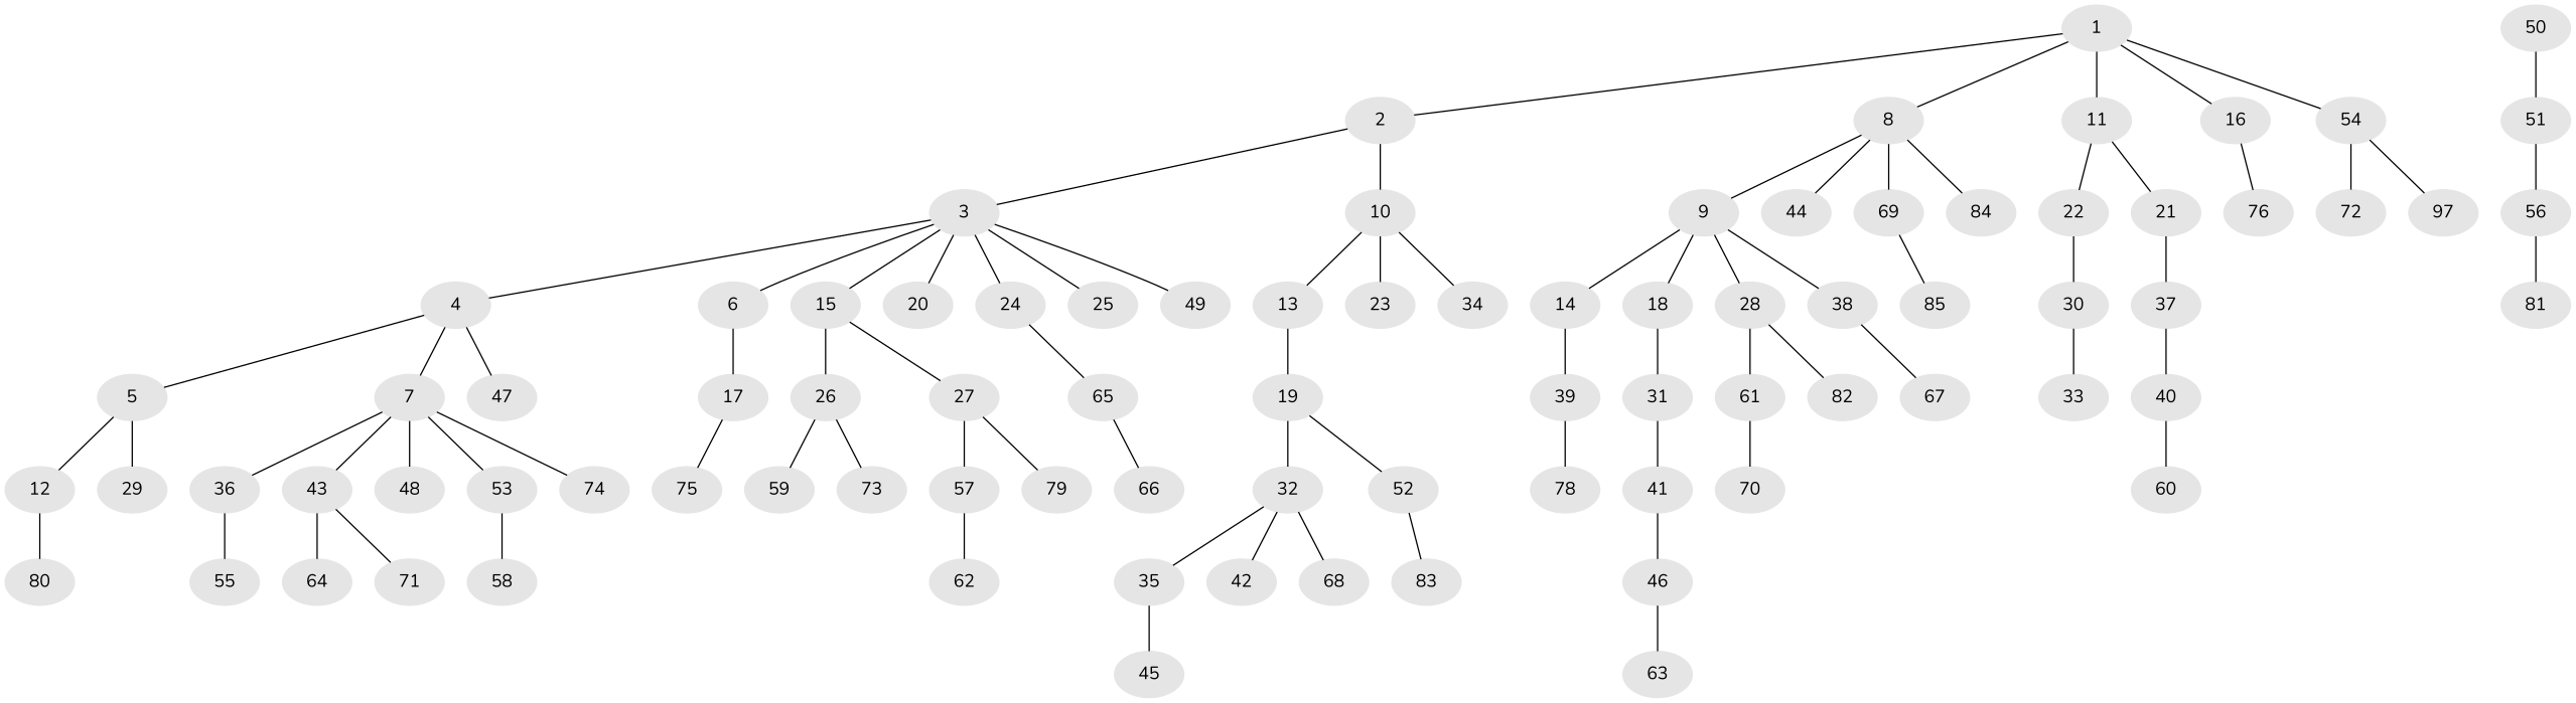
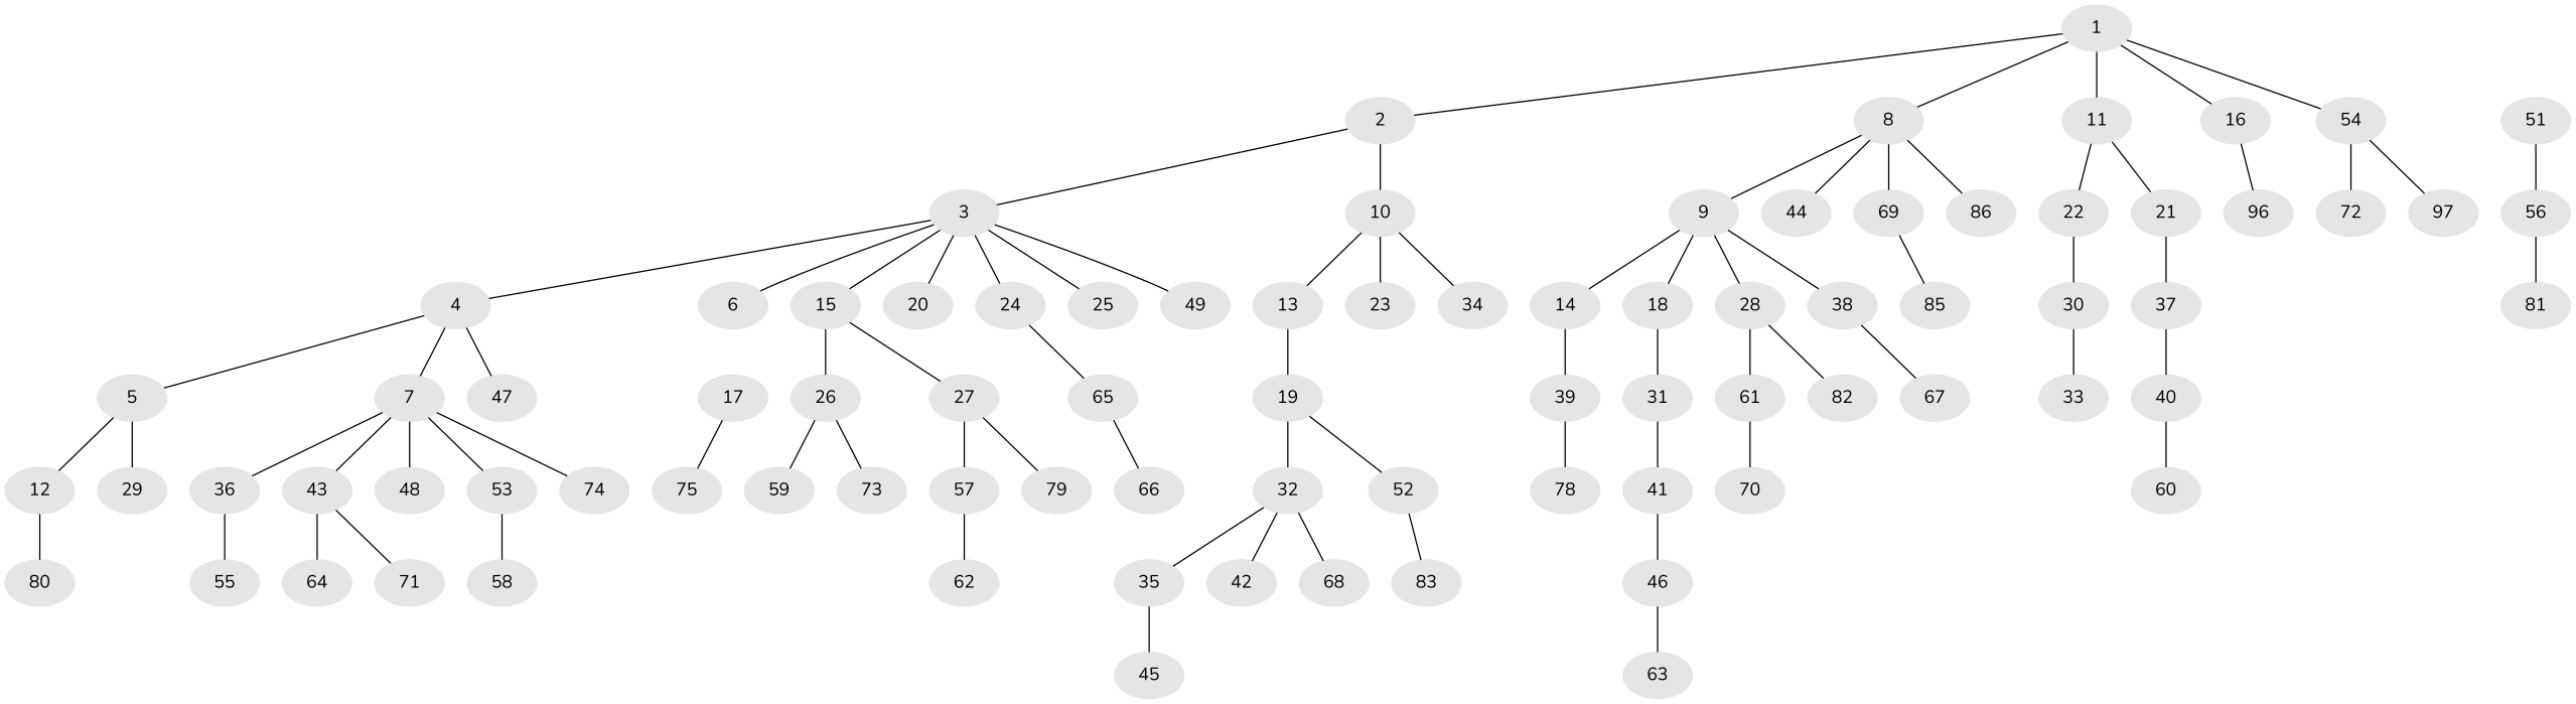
  graph {
    fontname=Nunito
    node [color=gray90 fontname=Nunito style=filled]
    edge [fontname=Nunito]
    1
    2
    8
    11
    16
    54
    3
    10
    9
    44
    69
-   84
+   84 [label=86]
    22
    21
-   76
+   76 [label=96]
    30
    72
    n18 [label=97]
    4
    6
    15
    20
    24
    25
    49
    13
    23
    34
    5
    7
    47
    17
    26
    27
    65
    12
    29
    36
    43
    48
    53
    74
    80
    75
    55
    64
    71
    58
    14
    18
    28
    38
    85
    39
    31
    61
    82
    67
    19
    37
-   50
    51
    32
    52
    78
    59
    73
    57
    79
    41
    35
    42
    68
    83
    40
    33
    66
    62
    70
    46
    45
    60
    63
    56
    81
    1 -- 2
    1 -- 8
    1 -- 11
    1 -- 16
    1 -- 54
    2 -- 3
    2 -- 10
    8 -- 9
    8 -- 44
    8 -- 69
    8 -- 84
    11 -- 22
    11 -- 21
    16 -- 76
    54 -- 72
    54 -- n18
    3 -- 4
    3 -- 6
    3 -- 15
    3 -- 20
    3 -- 24
    3 -- 25
    3 -- 49
    10 -- 13
    10 -- 23
    10 -- 34
    9 -- 14
    9 -- 18
    9 -- 28
    9 -- 38
    69 -- 85
    22 -- 30
    21 -- 37
    30 -- 33
    4 -- 5
    4 -- 7
    4 -- 47
-   6 -- 17
    15 -- 26
    15 -- 27
    24 -- 65
    13 -- 19
    5 -- 12
    5 -- 29
    7 -- 36
    7 -- 43
    7 -- 48
    7 -- 53
    7 -- 74
    17 -- 75
    26 -- 59
    26 -- 73
    27 -- 57
    27 -- 79
    65 -- 66
    12 -- 80
    36 -- 55
    43 -- 64
    43 -- 71
    53 -- 58
    14 -- 39
    18 -- 31
    28 -- 61
    28 -- 82
    38 -- 67
    39 -- 78
    31 -- 41
    61 -- 70
    19 -- 32
    19 -- 52
    37 -- 40
-   50 -- 51
    51 -- 56
    32 -- 35
    32 -- 42
    32 -- 68
    52 -- 83
    57 -- 62
    41 -- 46
    35 -- 45
    40 -- 60
    46 -- 63
    56 -- 81
  }
